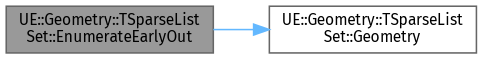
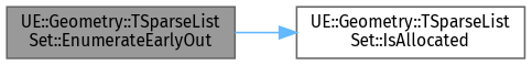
  digraph {
    rankdir=LR
    fontname="Fira Sans"
    node [fontname="Fira Sans" fontsize=10 shape=box style=filled]
    n1 [color=gray40 fillcolor=grey60 fontcolor=black height=0.2 label="UE::Geometry::TSparseList\lSet::EnumerateEarlyOut" width=0.4]
-   n2 [color=grey40 fillcolor=white height=0.2 label="UE::Geometry::TSparseList\lSet::Geometry" width=0.4]
+   n2 [color=grey40 fillcolor=white height=0.2 label="UE::Geometry::TSparseList\lSet::IsAllocated" width=0.4]
    n1 -> n2 [color=steelblue1 fontname="Fira Sans" fontsize=10 labelfontname=Helvetica labelfontsize=10 style=solid]
  }
